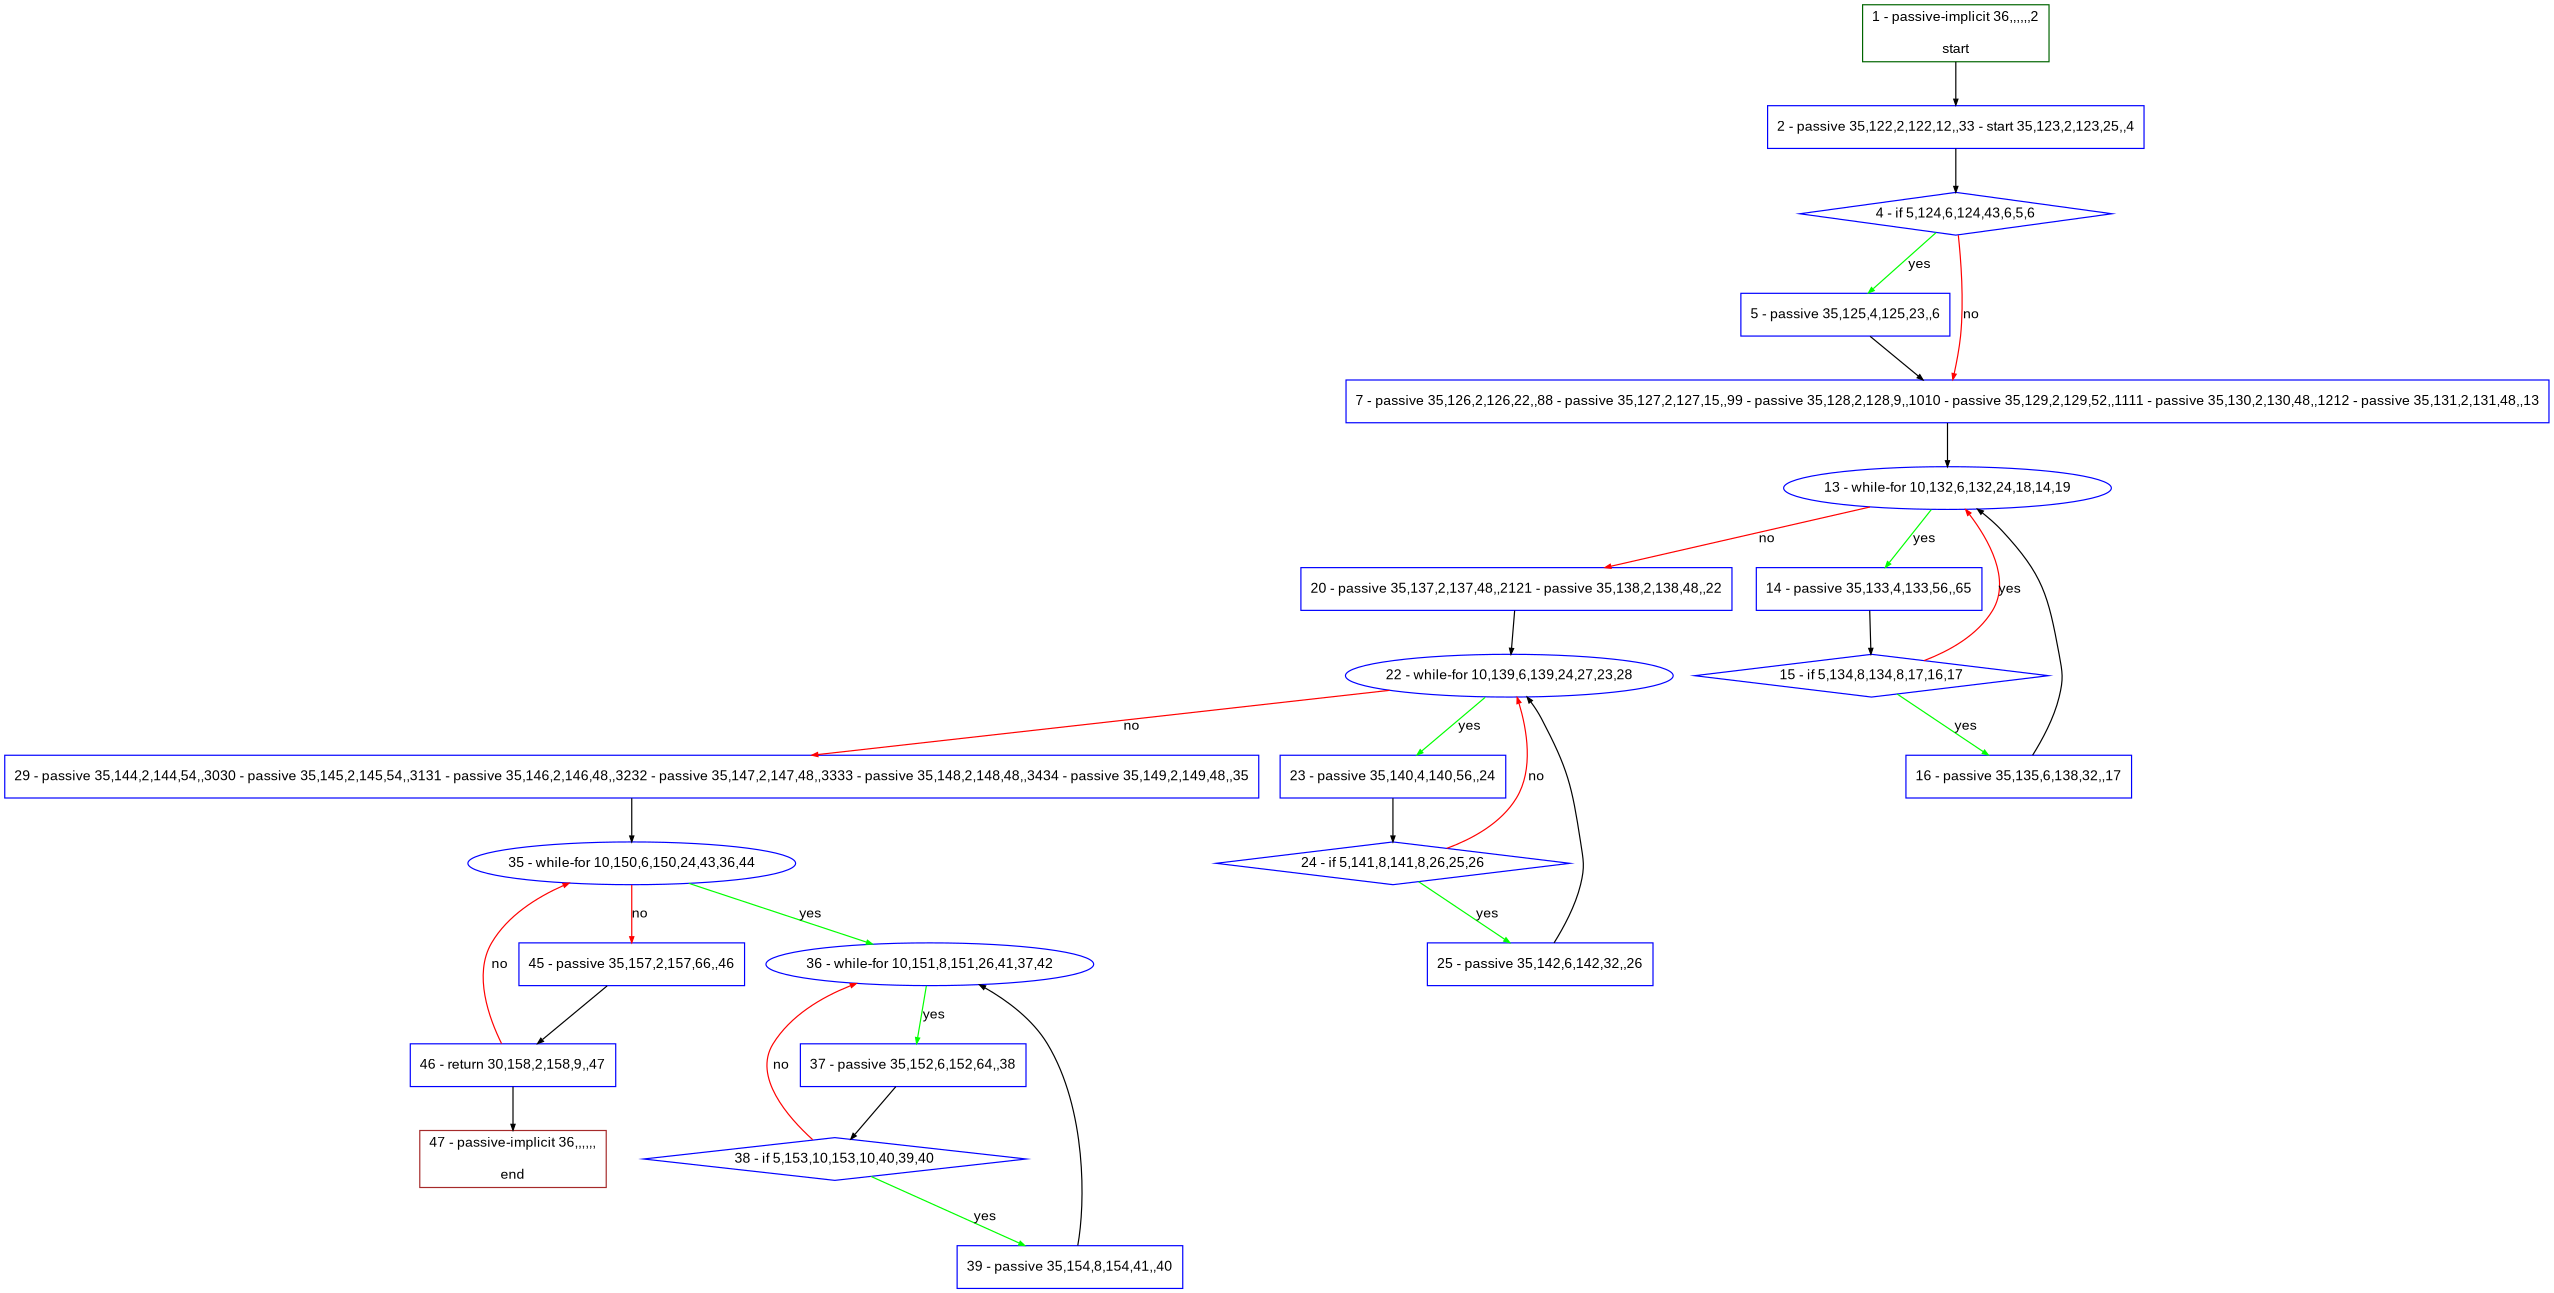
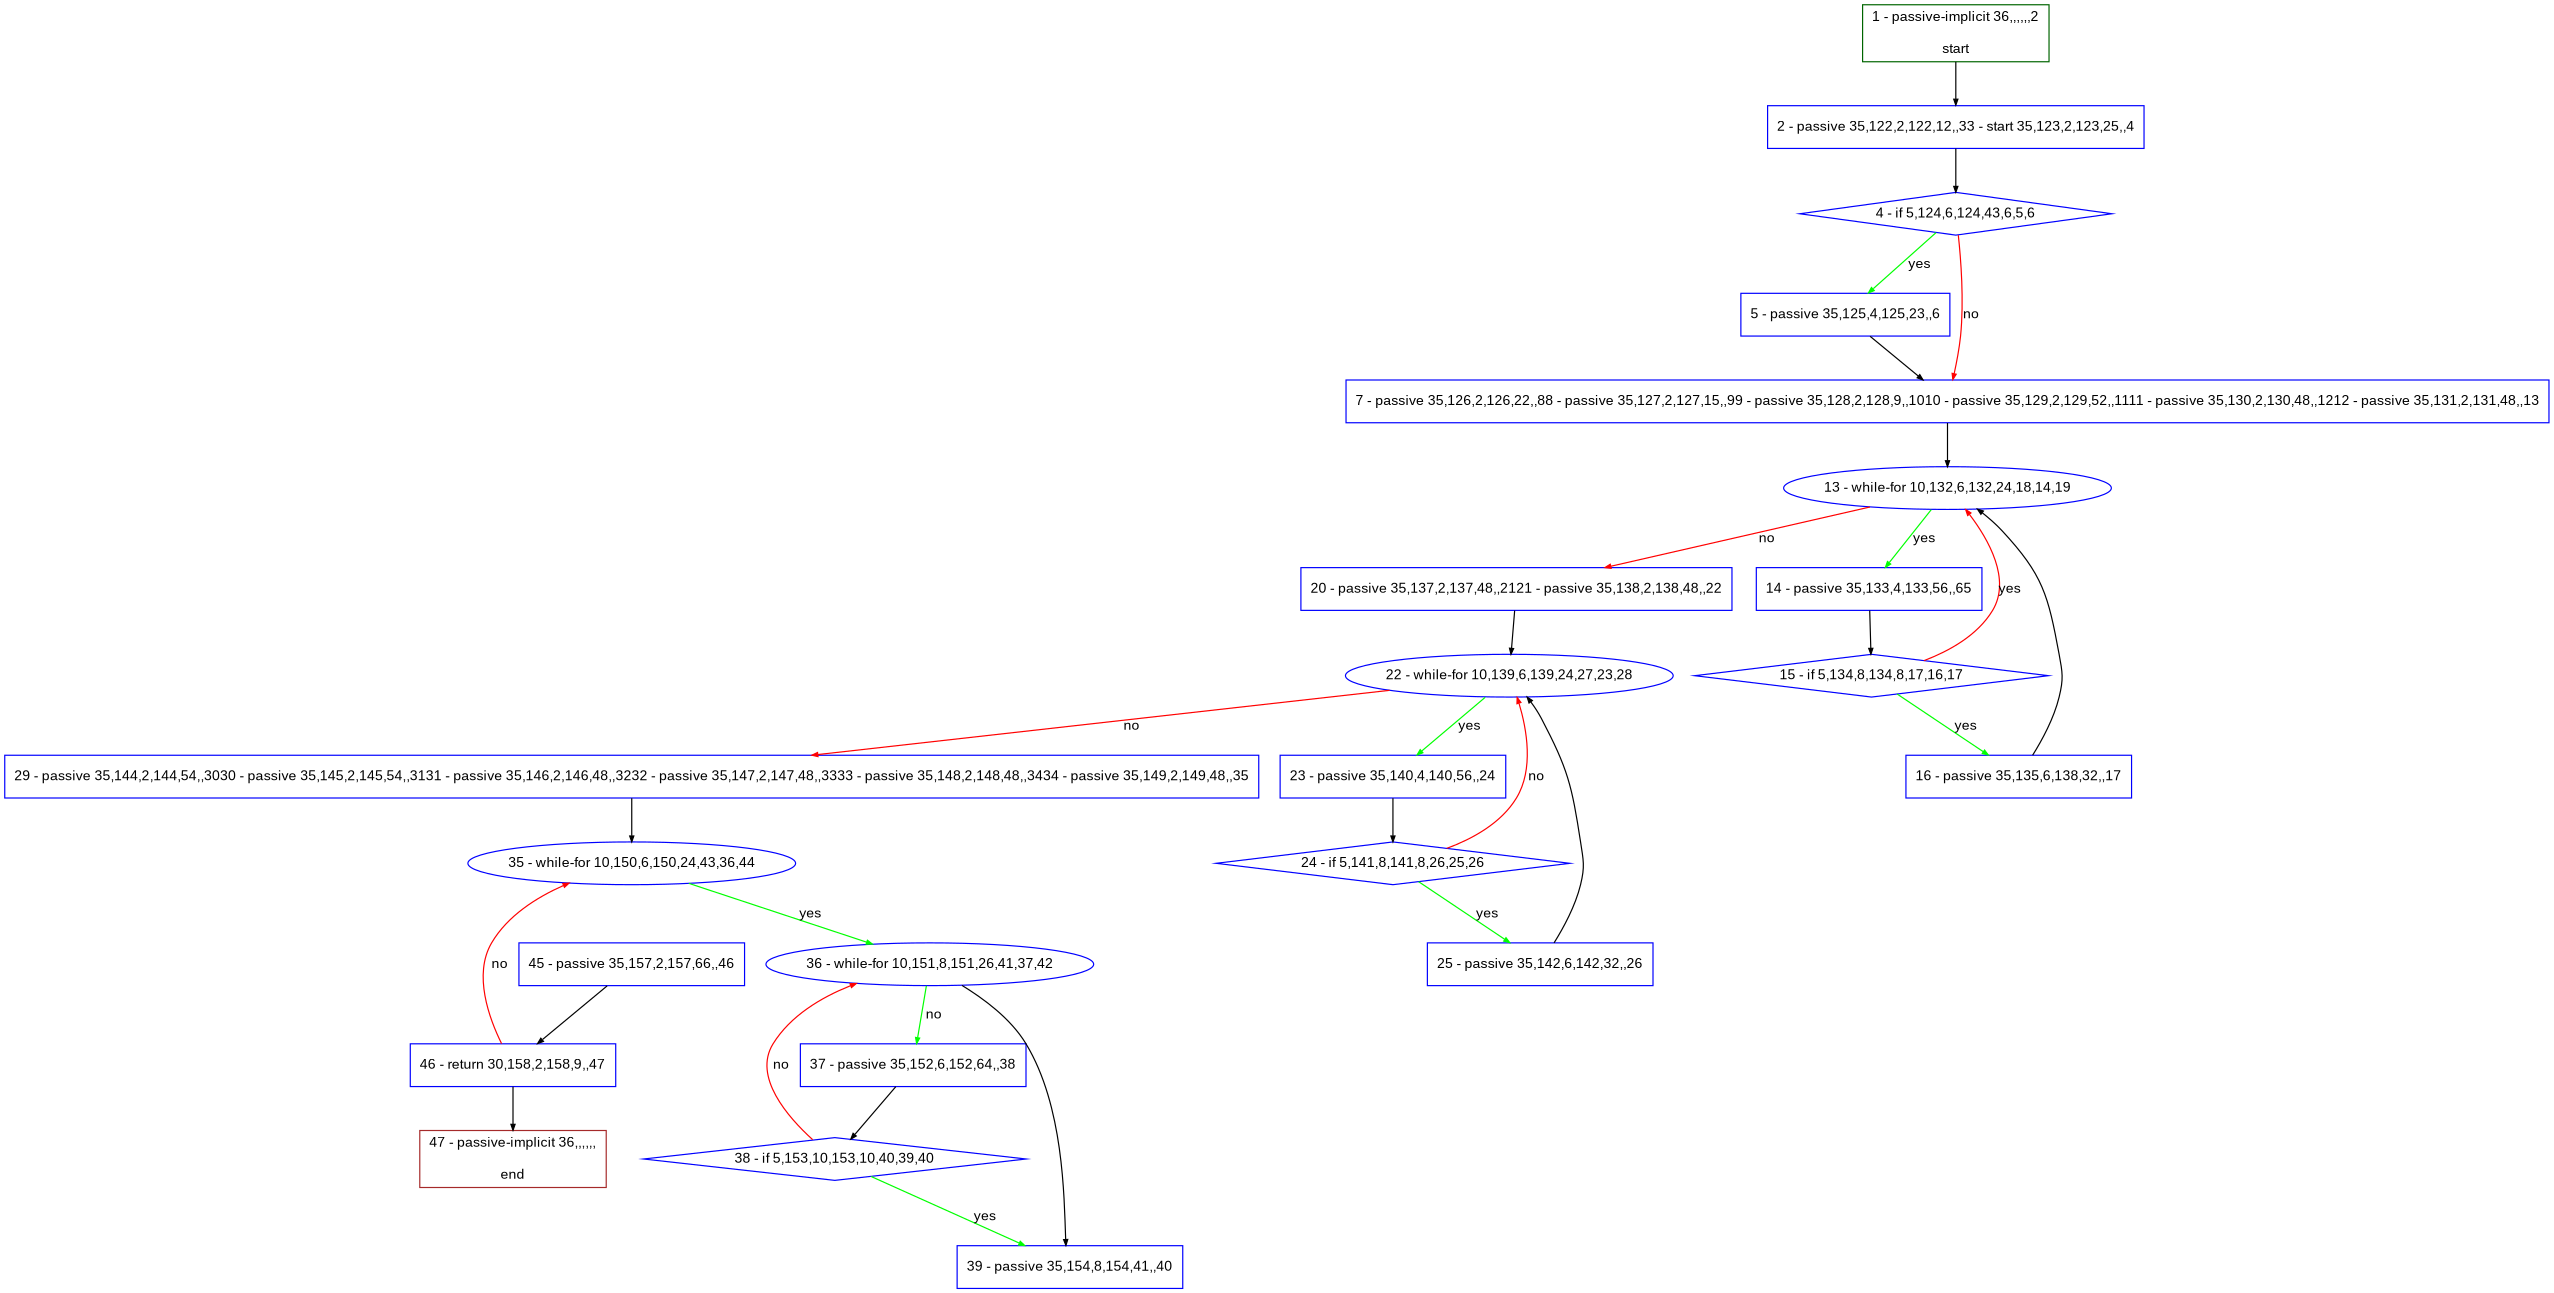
  digraph {
    bgcolor=white
    compound=true
    fillcolor="#FFFFCC"
    fontname=Arial
    fontsize=12
    pack=true
    packmode=clust
    style="rounded,filled"
    node [color="#0000ff" compound=true fillcolor="#ffffff" fixedsize=false fontname=Arial fontsize=12 node_initialized=no shape=box style=filled]
    edge [arrowhead=normal arrowsize=0.5 arrowtail=none color="#000000" compound=true dir=forward fontcolor=black fontname=Arial fontsize=12]
    n1 [label="2 - passive 35,122,2,122,12,,33 - start 35,123,2,123,25,,4"]
    n2 [label="4 - if 5,124,6,124,43,6,5,6" shape=diamond]
    n3 [label="5 - passive 35,125,4,125,23,,6"]
    n4 [label="7 - passive 35,126,2,126,22,,88 - passive 35,127,2,127,15,,99 - passive 35,128,2,128,9,,1010 - passive 35,129,2,129,52,,1111 - passive 35,130,2,130,48,,1212 - passive 35,131,2,131,48,,13"]
    n5 [color="#006400" label="1 - passive-implicit 36,,,,,,2\n\nstart"]
    n6 [label="13 - while-for 10,132,6,132,24,18,14,19" shape=oval]
    n7 [label="14 - passive 35,133,4,133,56,,65"]
    n8 [label="20 - passive 35,137,2,137,48,,2121 - passive 35,138,2,138,48,,22"]
    n9 [label="15 - if 5,134,8,134,8,17,16,17" shape=diamond]
    n10 [label="22 - while-for 10,139,6,139,24,27,23,28" shape=oval]
    n11 [label="16 - passive 35,135,6,138,32,,17"]
    n12 [label="23 - passive 35,140,4,140,56,,24"]
    n13 [label="29 - passive 35,144,2,144,54,,3030 - passive 35,145,2,145,54,,3131 - passive 35,146,2,146,48,,3232 - passive 35,147,2,147,48,,3333 - passive 35,148,2,148,48,,3434 - passive 35,149,2,149,48,,35"]
    n14 [label="24 - if 5,141,8,141,8,26,25,26" shape=diamond]
    n15 [label="35 - while-for 10,150,6,150,24,43,36,44" shape=oval]
    n16 [label="25 - passive 35,142,6,142,32,,26"]
    n17 [label="36 - while-for 10,151,8,151,26,41,37,42" shape=oval]
    n18 [label="45 - passive 35,157,2,157,66,,46"]
    n19 [label="37 - passive 35,152,6,152,64,,38"]
    n20 [label="46 - return 30,158,2,158,9,,47"]
    n21 [label="38 - if 5,153,10,153,10,40,39,40" shape=diamond]
    n22 [color="#a52a2a" label="47 - passive-implicit 36,,,,,,\n\nend"]
    n23 [label="39 - passive 35,154,8,154,41,,40"]
    n1 -> n2
    n2 -> n3 [color="#00ff00" label=yes]
    n2 -> n4 [color="#ff0000" label=no]
    n3 -> n4
    n4 -> n6
    n5 -> n1
    n6 -> n7 [color="#00ff00" label=yes]
    n6 -> n8 [color="#ff0000" label=no]
    n7 -> n9
    n8 -> n10
    n9 -> n6 [color="#ff0000" label=yes]
    n9 -> n11 [color="#00ff00" label=yes]
    n10 -> n12 [color="#00ff00" label=yes]
    n10 -> n13 [color="#ff0000" label=no]
    n11 -> n6
    n12 -> n14
    n13 -> n15
    n14 -> n10 [color="#ff0000" label=no]
    n14 -> n16 [color="#00ff00" label=yes]
    n15 -> n17 [color="#00ff00" label=yes]
-   n15 -> n18 [color="#ff0000" label=no]
    n16 -> n10
-   n17 -> n19 [color="#00ff00" label=yes]
+   n17 -> n19 [color="#00ff00" label=no]
    n18 -> n20
    n19 -> n21
    n20 -> n15 [color="#ff0000" label=no]
    n20 -> n22
    n21 -> n17 [color="#ff0000" label=no]
    n21 -> n23 [color="#00ff00" label=yes]
-   n23 -> n17
+   n17 -> n23
  }
